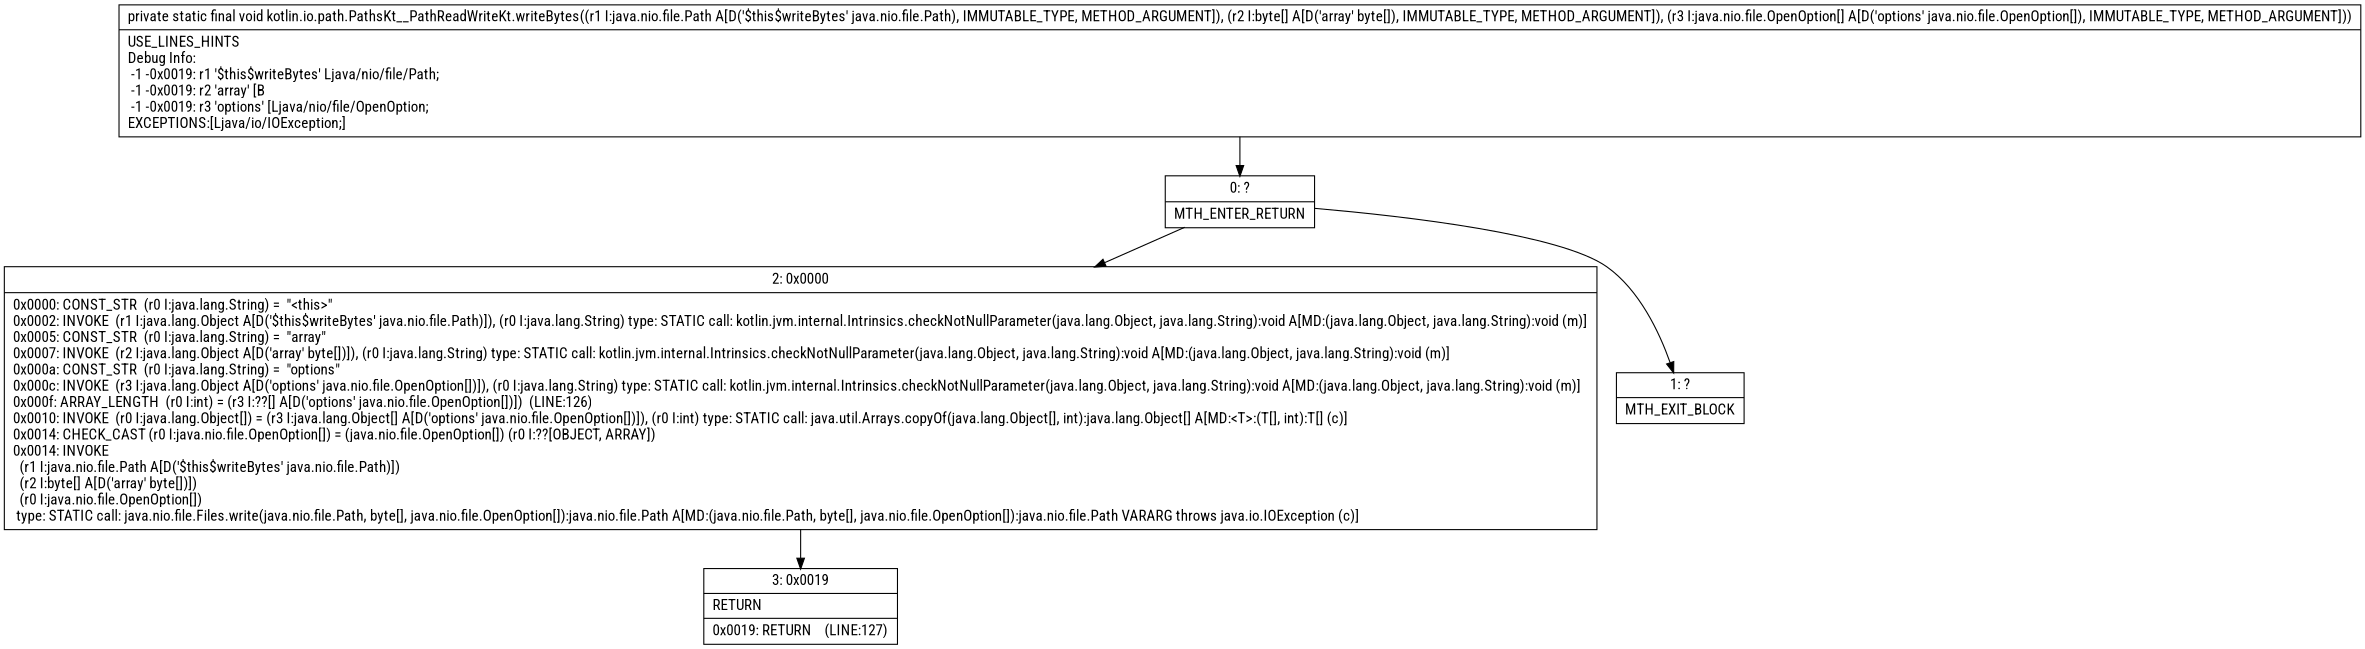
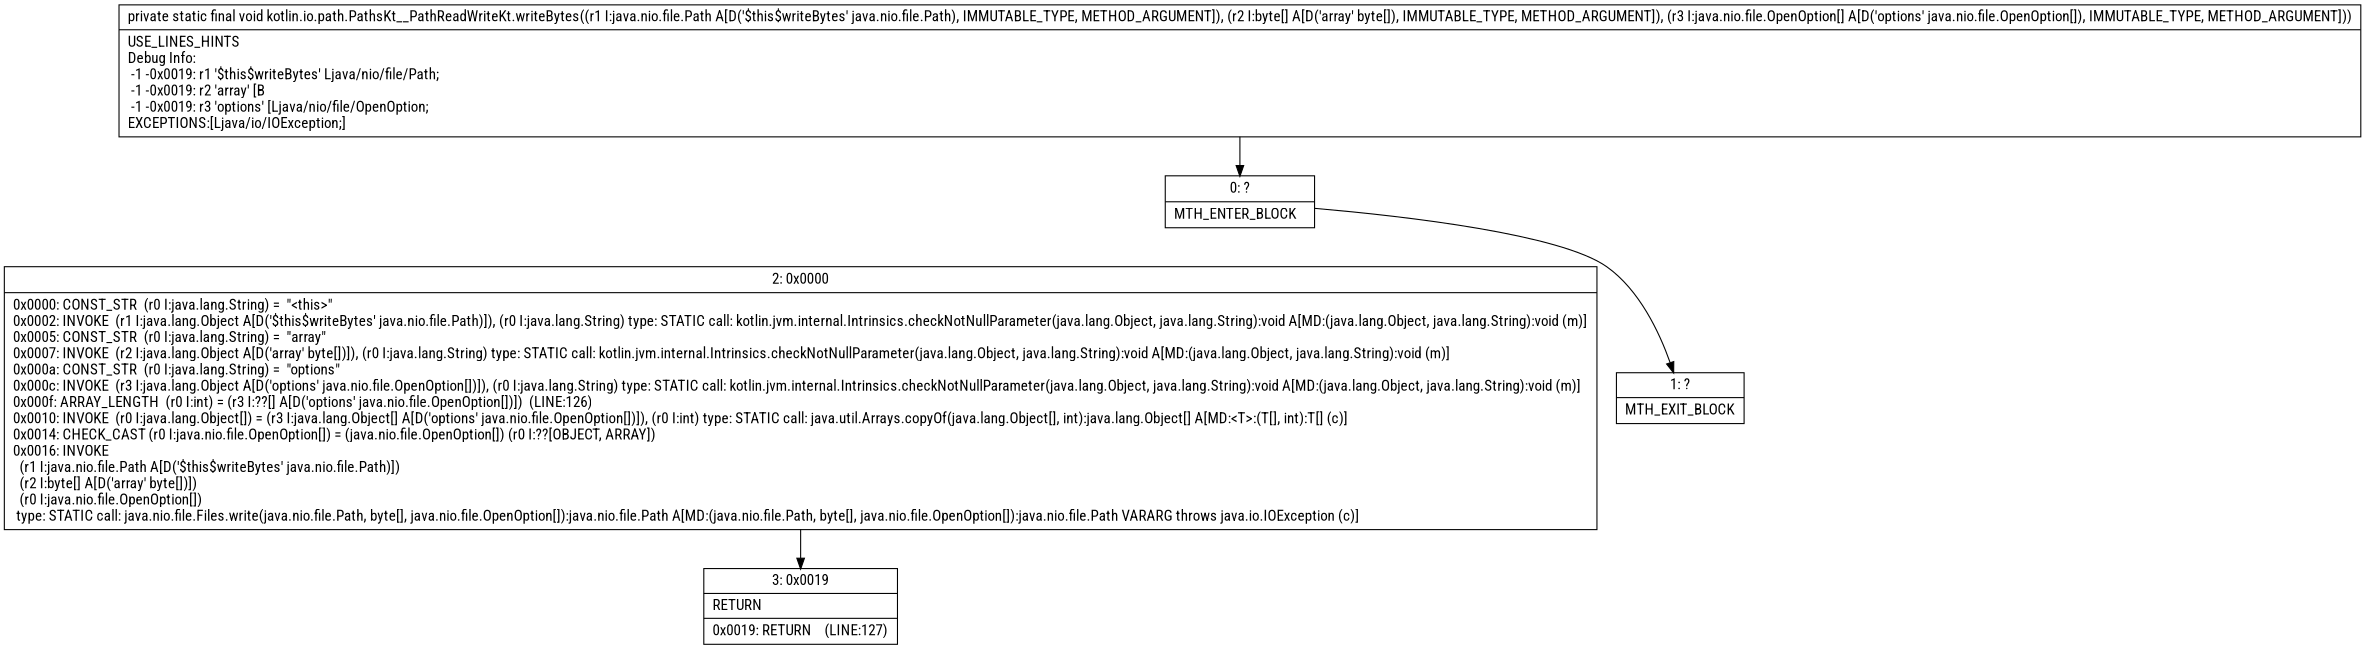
  digraph {
    fontname="Roboto Condensed"
    node [fontname="Roboto Condensed" shape=record]
    edge [fontname="Roboto Condensed"]
-   n1 [label="{0\:\ ?|MTH_ENTER_RETURN\l}"]
-   n2 [label="{2\:\ 0x0000|0x0000: CONST_STR  (r0 I:java.lang.String) =  \"\<this\>\" \l0x0002: INVOKE  (r1 I:java.lang.Object A[D('$this$writeBytes' java.nio.file.Path)]), (r0 I:java.lang.String) type: STATIC call: kotlin.jvm.internal.Intrinsics.checkNotNullParameter(java.lang.Object, java.lang.String):void A[MD:(java.lang.Object, java.lang.String):void (m)]\l0x0005: CONST_STR  (r0 I:java.lang.String) =  \"array\" \l0x0007: INVOKE  (r2 I:java.lang.Object A[D('array' byte[])]), (r0 I:java.lang.String) type: STATIC call: kotlin.jvm.internal.Intrinsics.checkNotNullParameter(java.lang.Object, java.lang.String):void A[MD:(java.lang.Object, java.lang.String):void (m)]\l0x000a: CONST_STR  (r0 I:java.lang.String) =  \"options\" \l0x000c: INVOKE  (r3 I:java.lang.Object A[D('options' java.nio.file.OpenOption[])]), (r0 I:java.lang.String) type: STATIC call: kotlin.jvm.internal.Intrinsics.checkNotNullParameter(java.lang.Object, java.lang.String):void A[MD:(java.lang.Object, java.lang.String):void (m)]\l0x000f: ARRAY_LENGTH  (r0 I:int) = (r3 I:??[] A[D('options' java.nio.file.OpenOption[])])  (LINE:126)\l0x0010: INVOKE  (r0 I:java.lang.Object[]) = (r3 I:java.lang.Object[] A[D('options' java.nio.file.OpenOption[])]), (r0 I:int) type: STATIC call: java.util.Arrays.copyOf(java.lang.Object[], int):java.lang.Object[] A[MD:\<T\>:(T[], int):T[] (c)]\l0x0014: CHECK_CAST (r0 I:java.nio.file.OpenOption[]) = (java.nio.file.OpenOption[]) (r0 I:??[OBJECT, ARRAY]) \l0x0014: INVOKE  \l  (r1 I:java.nio.file.Path A[D('$this$writeBytes' java.nio.file.Path)])\l  (r2 I:byte[] A[D('array' byte[])])\l  (r0 I:java.nio.file.OpenOption[])\l type: STATIC call: java.nio.file.Files.write(java.nio.file.Path, byte[], java.nio.file.OpenOption[]):java.nio.file.Path A[MD:(java.nio.file.Path, byte[], java.nio.file.OpenOption[]):java.nio.file.Path VARARG throws java.io.IOException (c)]\l}"]
+   n1 [label="{0\:\ ?|MTH_ENTER_BLOCK\l}"]
+   n2 [label="{2\:\ 0x0000|0x0000: CONST_STR  (r0 I:java.lang.String) =  \"\<this\>\" \l0x0002: INVOKE  (r1 I:java.lang.Object A[D('$this$writeBytes' java.nio.file.Path)]), (r0 I:java.lang.String) type: STATIC call: kotlin.jvm.internal.Intrinsics.checkNotNullParameter(java.lang.Object, java.lang.String):void A[MD:(java.lang.Object, java.lang.String):void (m)]\l0x0005: CONST_STR  (r0 I:java.lang.String) =  \"array\" \l0x0007: INVOKE  (r2 I:java.lang.Object A[D('array' byte[])]), (r0 I:java.lang.String) type: STATIC call: kotlin.jvm.internal.Intrinsics.checkNotNullParameter(java.lang.Object, java.lang.String):void A[MD:(java.lang.Object, java.lang.String):void (m)]\l0x000a: CONST_STR  (r0 I:java.lang.String) =  \"options\" \l0x000c: INVOKE  (r3 I:java.lang.Object A[D('options' java.nio.file.OpenOption[])]), (r0 I:java.lang.String) type: STATIC call: kotlin.jvm.internal.Intrinsics.checkNotNullParameter(java.lang.Object, java.lang.String):void A[MD:(java.lang.Object, java.lang.String):void (m)]\l0x000f: ARRAY_LENGTH  (r0 I:int) = (r3 I:??[] A[D('options' java.nio.file.OpenOption[])])  (LINE:126)\l0x0010: INVOKE  (r0 I:java.lang.Object[]) = (r3 I:java.lang.Object[] A[D('options' java.nio.file.OpenOption[])]), (r0 I:int) type: STATIC call: java.util.Arrays.copyOf(java.lang.Object[], int):java.lang.Object[] A[MD:\<T\>:(T[], int):T[] (c)]\l0x0014: CHECK_CAST (r0 I:java.nio.file.OpenOption[]) = (java.nio.file.OpenOption[]) (r0 I:??[OBJECT, ARRAY]) \l0x0016: INVOKE  \l  (r1 I:java.nio.file.Path A[D('$this$writeBytes' java.nio.file.Path)])\l  (r2 I:byte[] A[D('array' byte[])])\l  (r0 I:java.nio.file.OpenOption[])\l type: STATIC call: java.nio.file.Files.write(java.nio.file.Path, byte[], java.nio.file.OpenOption[]):java.nio.file.Path A[MD:(java.nio.file.Path, byte[], java.nio.file.OpenOption[]):java.nio.file.Path VARARG throws java.io.IOException (c)]\l}"]
    n3 [label="{1\:\ ?|MTH_EXIT_BLOCK\l}"]
    n4 [label="{3\:\ 0x0019|RETURN\l|0x0019: RETURN    (LINE:127)\l}"]
    n5 [label="{private static final void kotlin.io.path.PathsKt__PathReadWriteKt.writeBytes((r1 I:java.nio.file.Path A[D('$this$writeBytes' java.nio.file.Path), IMMUTABLE_TYPE, METHOD_ARGUMENT]), (r2 I:byte[] A[D('array' byte[]), IMMUTABLE_TYPE, METHOD_ARGUMENT]), (r3 I:java.nio.file.OpenOption[] A[D('options' java.nio.file.OpenOption[]), IMMUTABLE_TYPE, METHOD_ARGUMENT]))  | USE_LINES_HINTS\lDebug Info:\l  \-1 \-0x0019: r1 '$this$writeBytes' Ljava\/nio\/file\/Path;\l  \-1 \-0x0019: r2 'array' [B\l  \-1 \-0x0019: r3 'options' [Ljava\/nio\/file\/OpenOption;\lEXCEPTIONS:[Ljava\/io\/IOException;]\l}"]
-   n1 -> n2
    n1 -> n3
    n2 -> n4
    n5 -> n1
  }
